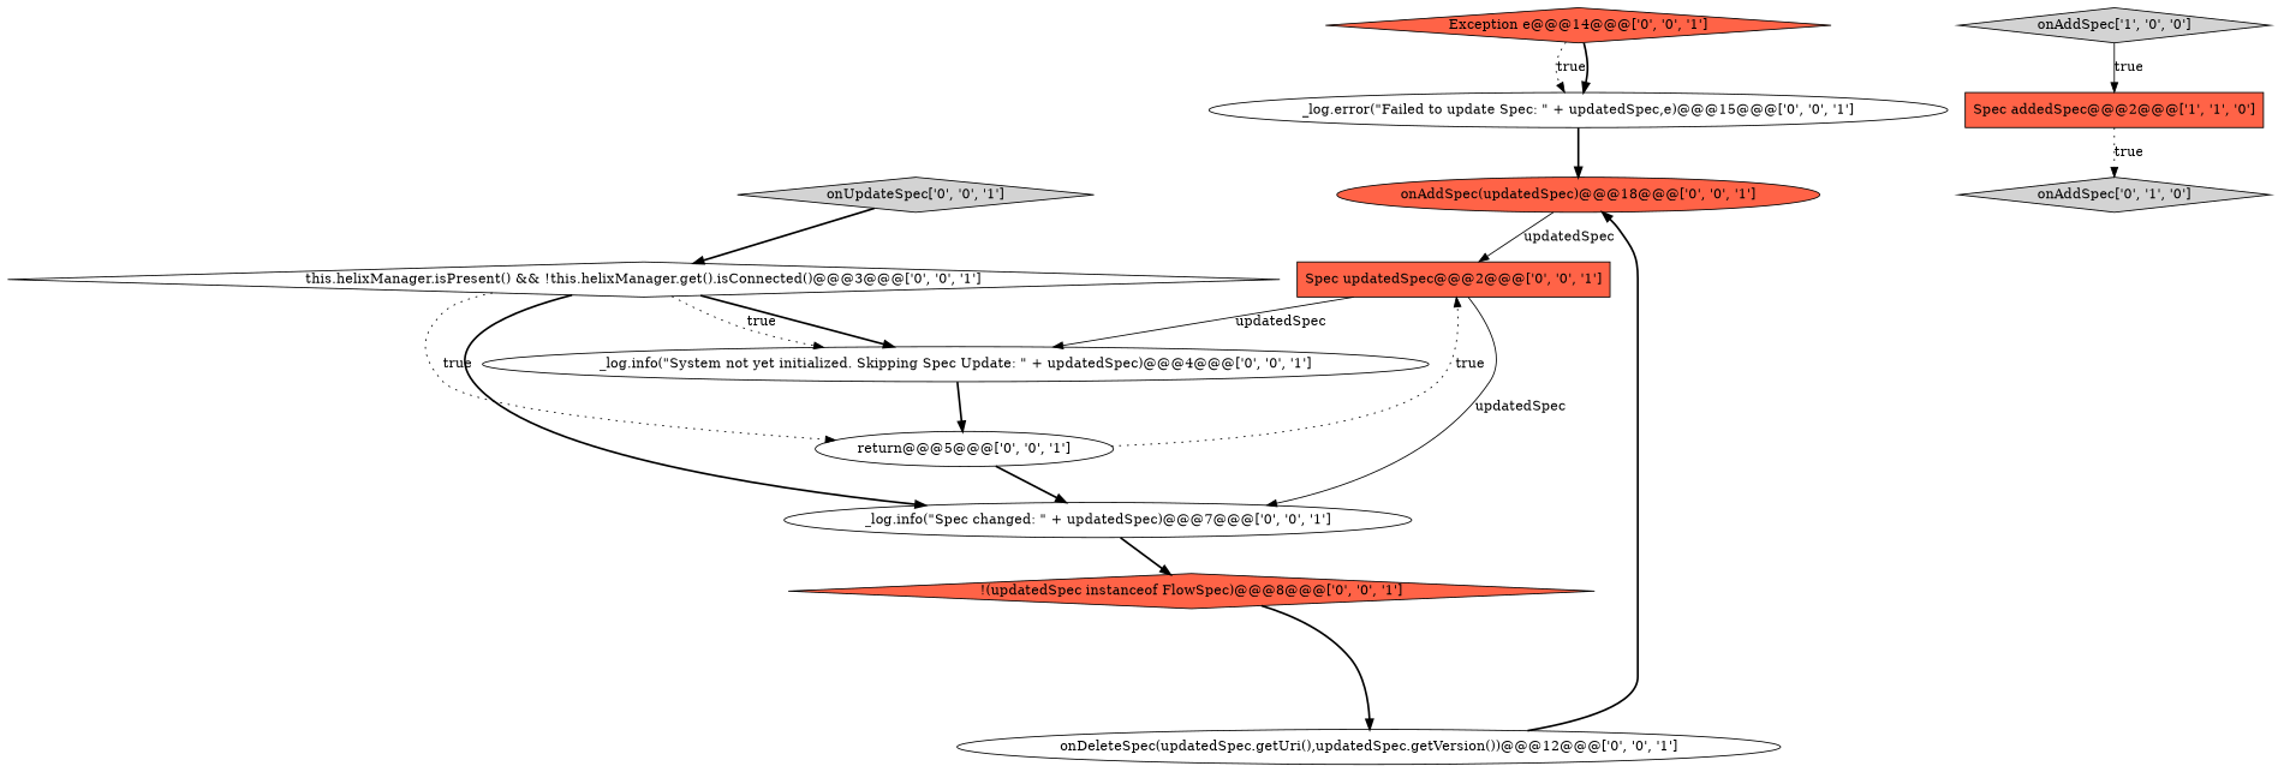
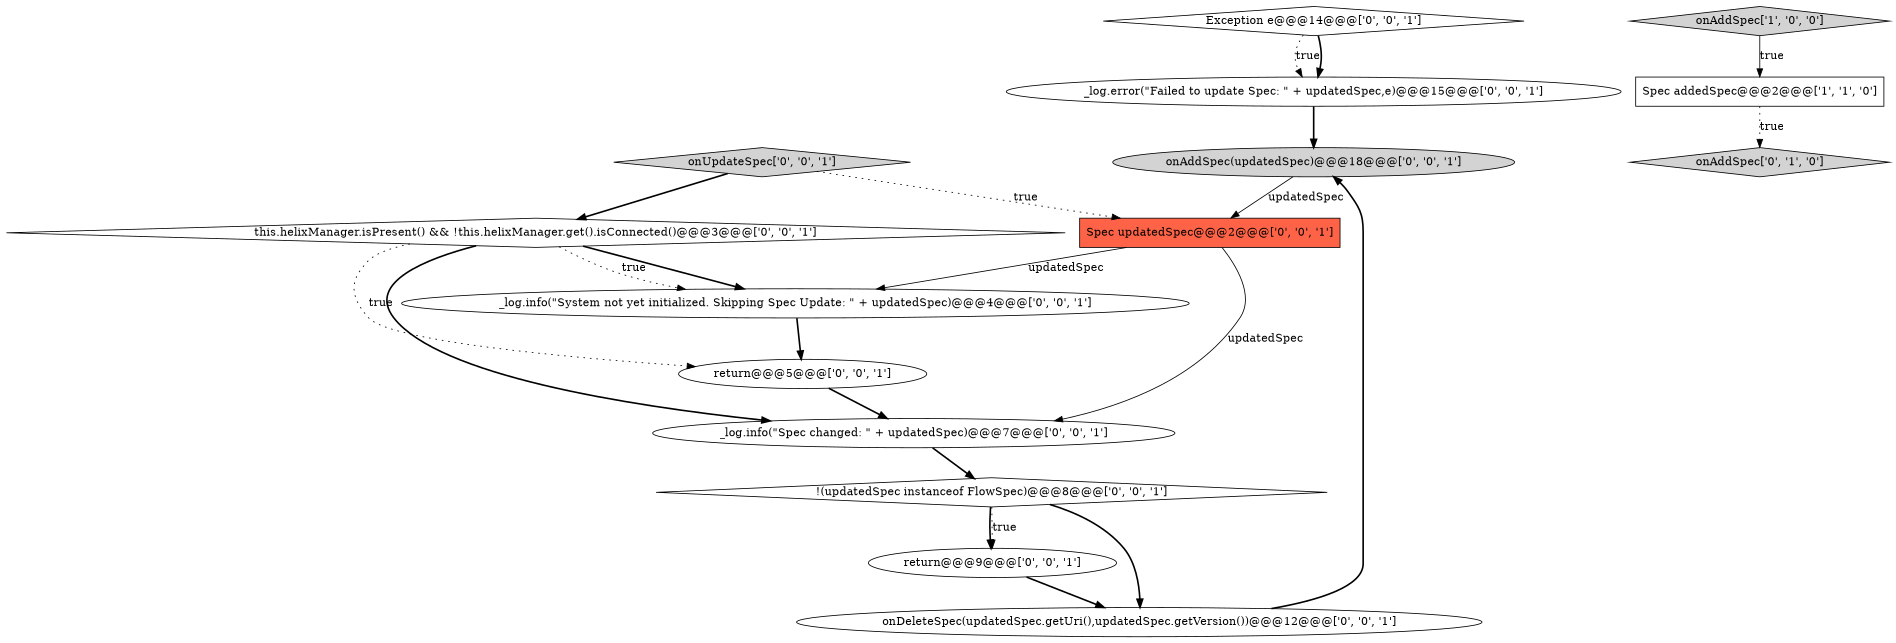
  digraph {
    node [fillcolor=white shape=ellipse style=filled]
    edge [style=bold]
    n1 [label="_log.error(\"Failed to update Spec: \" + updatedSpec,e)@@@15@@@['0', '0', '1']"]
-   n2 [fillcolor=tomato label="onAddSpec(updatedSpec)@@@18@@@['0', '0', '1']"]
+   n2 [fillcolor=lightgray label="onAddSpec(updatedSpec)@@@18@@@['0', '0', '1']"]
    n3 [fillcolor=tomato label="Spec updatedSpec@@@2@@@['0', '0', '1']" shape=box]
    n4 [label="this.helixManager.isPresent() && !this.helixManager.get().isConnected()@@@3@@@['0', '0', '1']" shape=diamond]
    n5 [label="_log.info(\"System not yet initialized. Skipping Spec Update: \" + updatedSpec)@@@4@@@['0', '0', '1']"]
    n6 [label="return@@@5@@@['0', '0', '1']"]
    n7 [label="_log.info(\"Spec changed: \" + updatedSpec)@@@7@@@['0', '0', '1']"]
-   n8 [fillcolor=tomato label="!(updatedSpec instanceof FlowSpec)@@@8@@@['0', '0', '1']" shape=diamond]
+   n8 [label="!(updatedSpec instanceof FlowSpec)@@@8@@@['0', '0', '1']" shape=diamond]
    n9 [label="onDeleteSpec(updatedSpec.getUri(),updatedSpec.getVersion())@@@12@@@['0', '0', '1']"]
    n10 [fillcolor=lightgray label="onUpdateSpec['0', '0', '1']" shape=diamond]
-   n11 [fillcolor=tomato label="Exception e@@@14@@@['0', '0', '1']" shape=diamond]
+   n11 [label="Exception e@@@14@@@['0', '0', '1']" shape=diamond]
+   n12 [label="return@@@9@@@['0', '0', '1']"]
    n13 [fillcolor=lightgray label="onAddSpec['0', '1', '0']" shape=diamond]
-   n14 [fillcolor=tomato label="Spec addedSpec@@@2@@@['1', '1', '0']" shape=box]
+   n14 [label="Spec addedSpec@@@2@@@['1', '1', '0']" shape=box]
    n15 [fillcolor=lightgray label="onAddSpec['1', '0', '0']" shape=diamond]
    n1 -> n2
    n2 -> n3 [label=updatedSpec style=solid]
    n3 -> n5 [label=updatedSpec style=solid]
    n3 -> n7 [label=updatedSpec style=solid]
    n4 -> n5
    n4 -> n5 [label=true style=dotted]
    n4 -> n6 [label=true style=dotted]
    n4 -> n7
    n5 -> n6
    n6 -> n7
    n7 -> n8
    n8 -> n9
+   n8 -> n12
+   n8 -> n12 [label=true style=dotted]
    n9 -> n2
-   n6 -> n3 [label=true style=dotted]
+   n10 -> n3 [label=true style=dotted]
    n10 -> n4
    n11 -> n1 [label=true style=dotted]
    n11 -> n1
+   n12 -> n9
    n14 -> n13 [label=true style=dotted]
    n15 -> n14 [label=true style=solid]
  }
